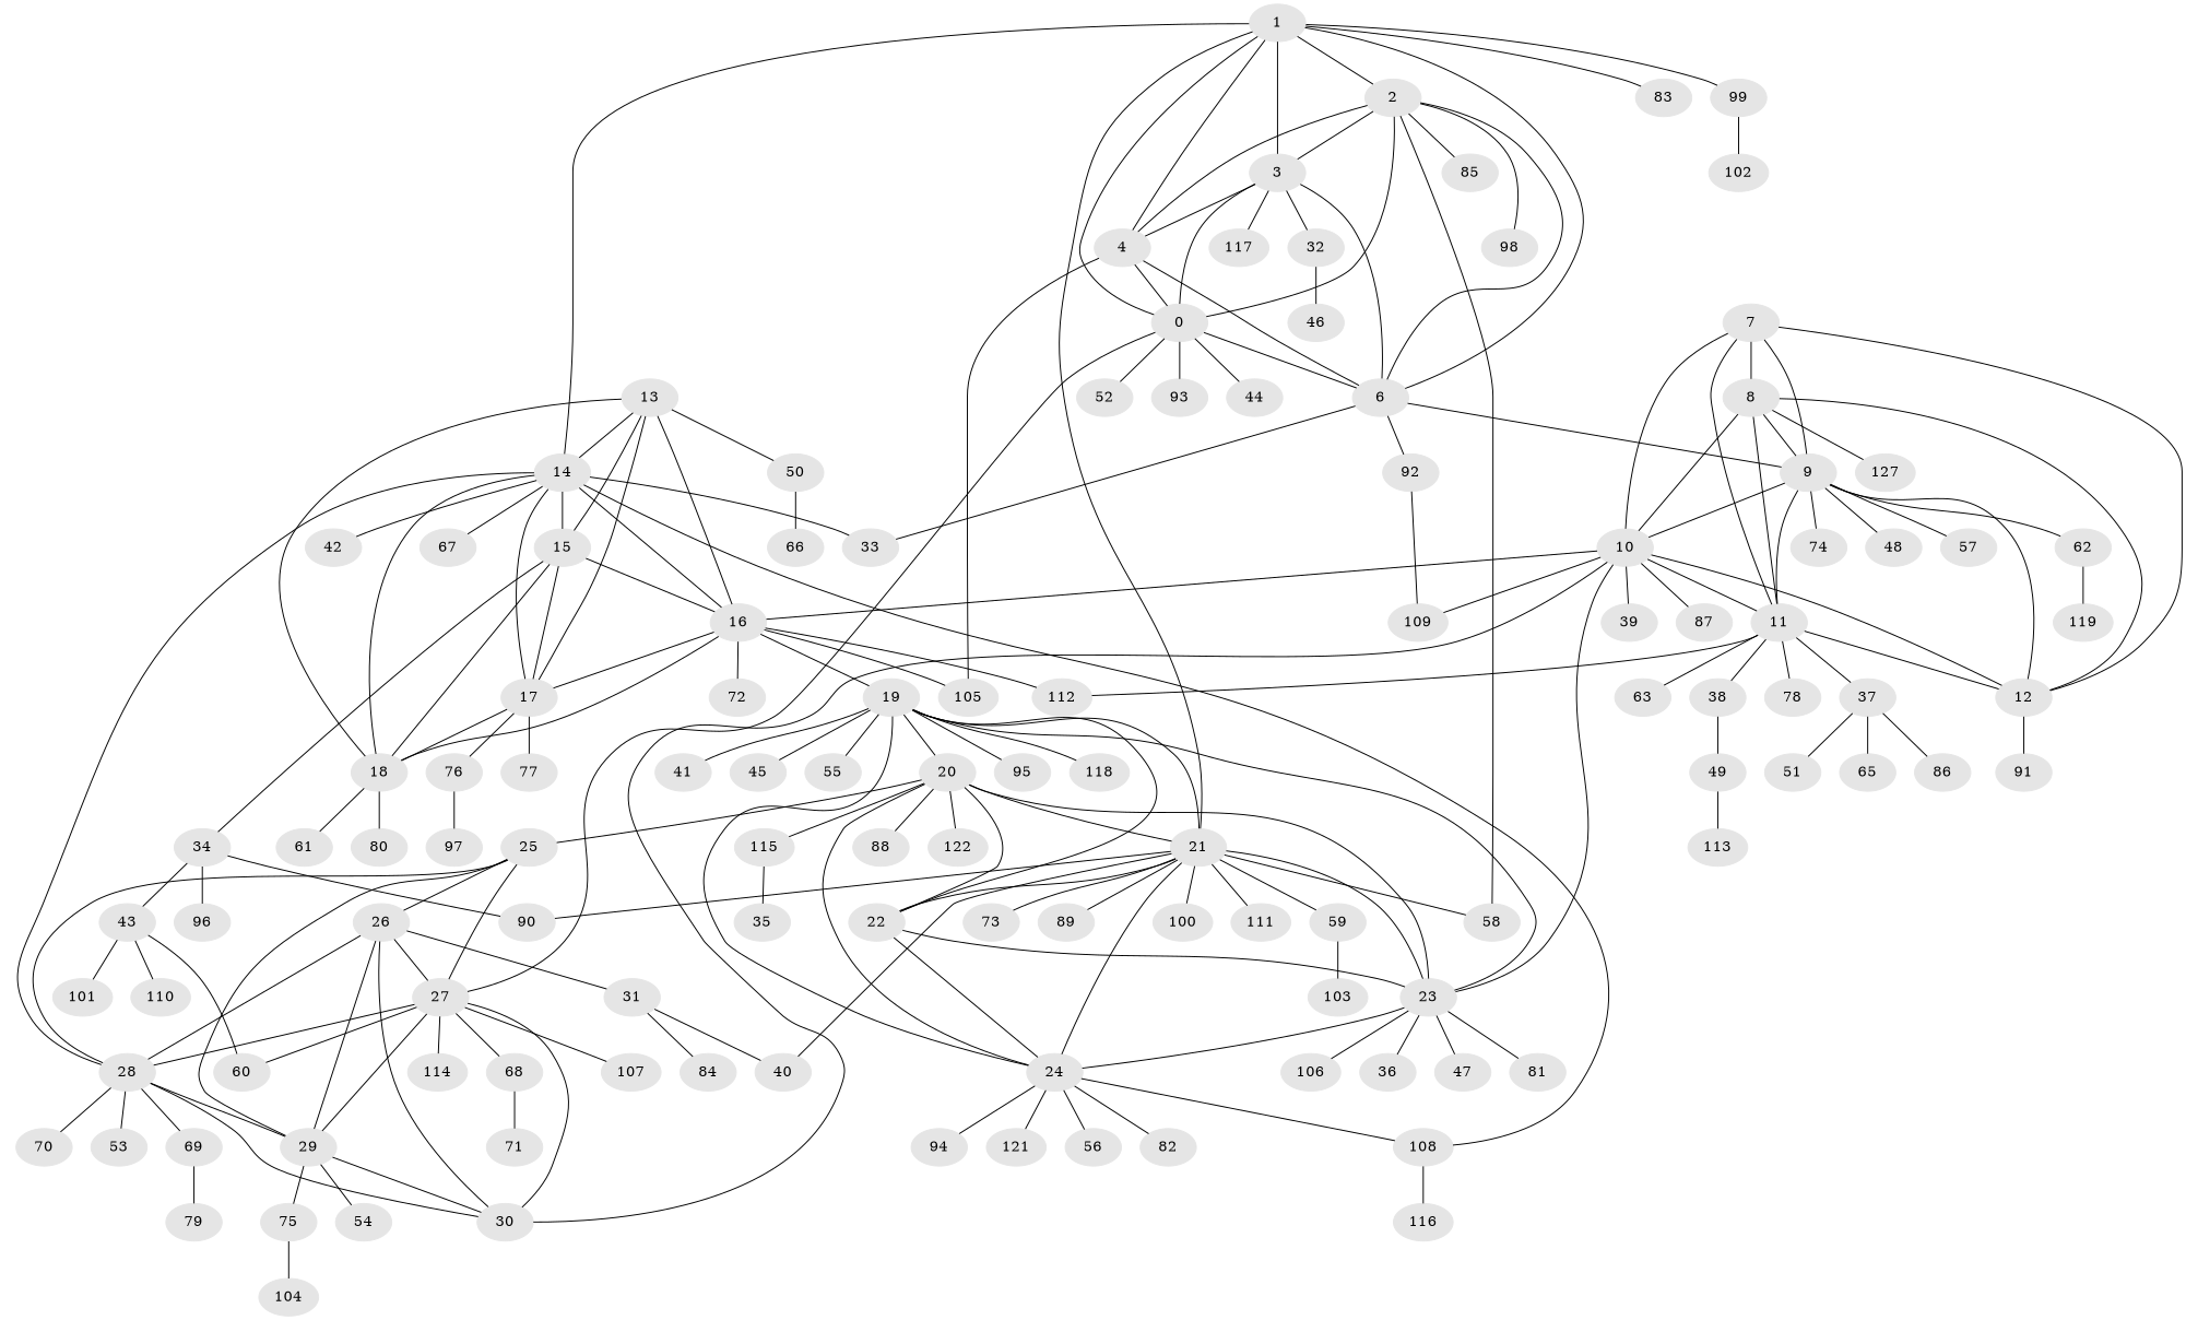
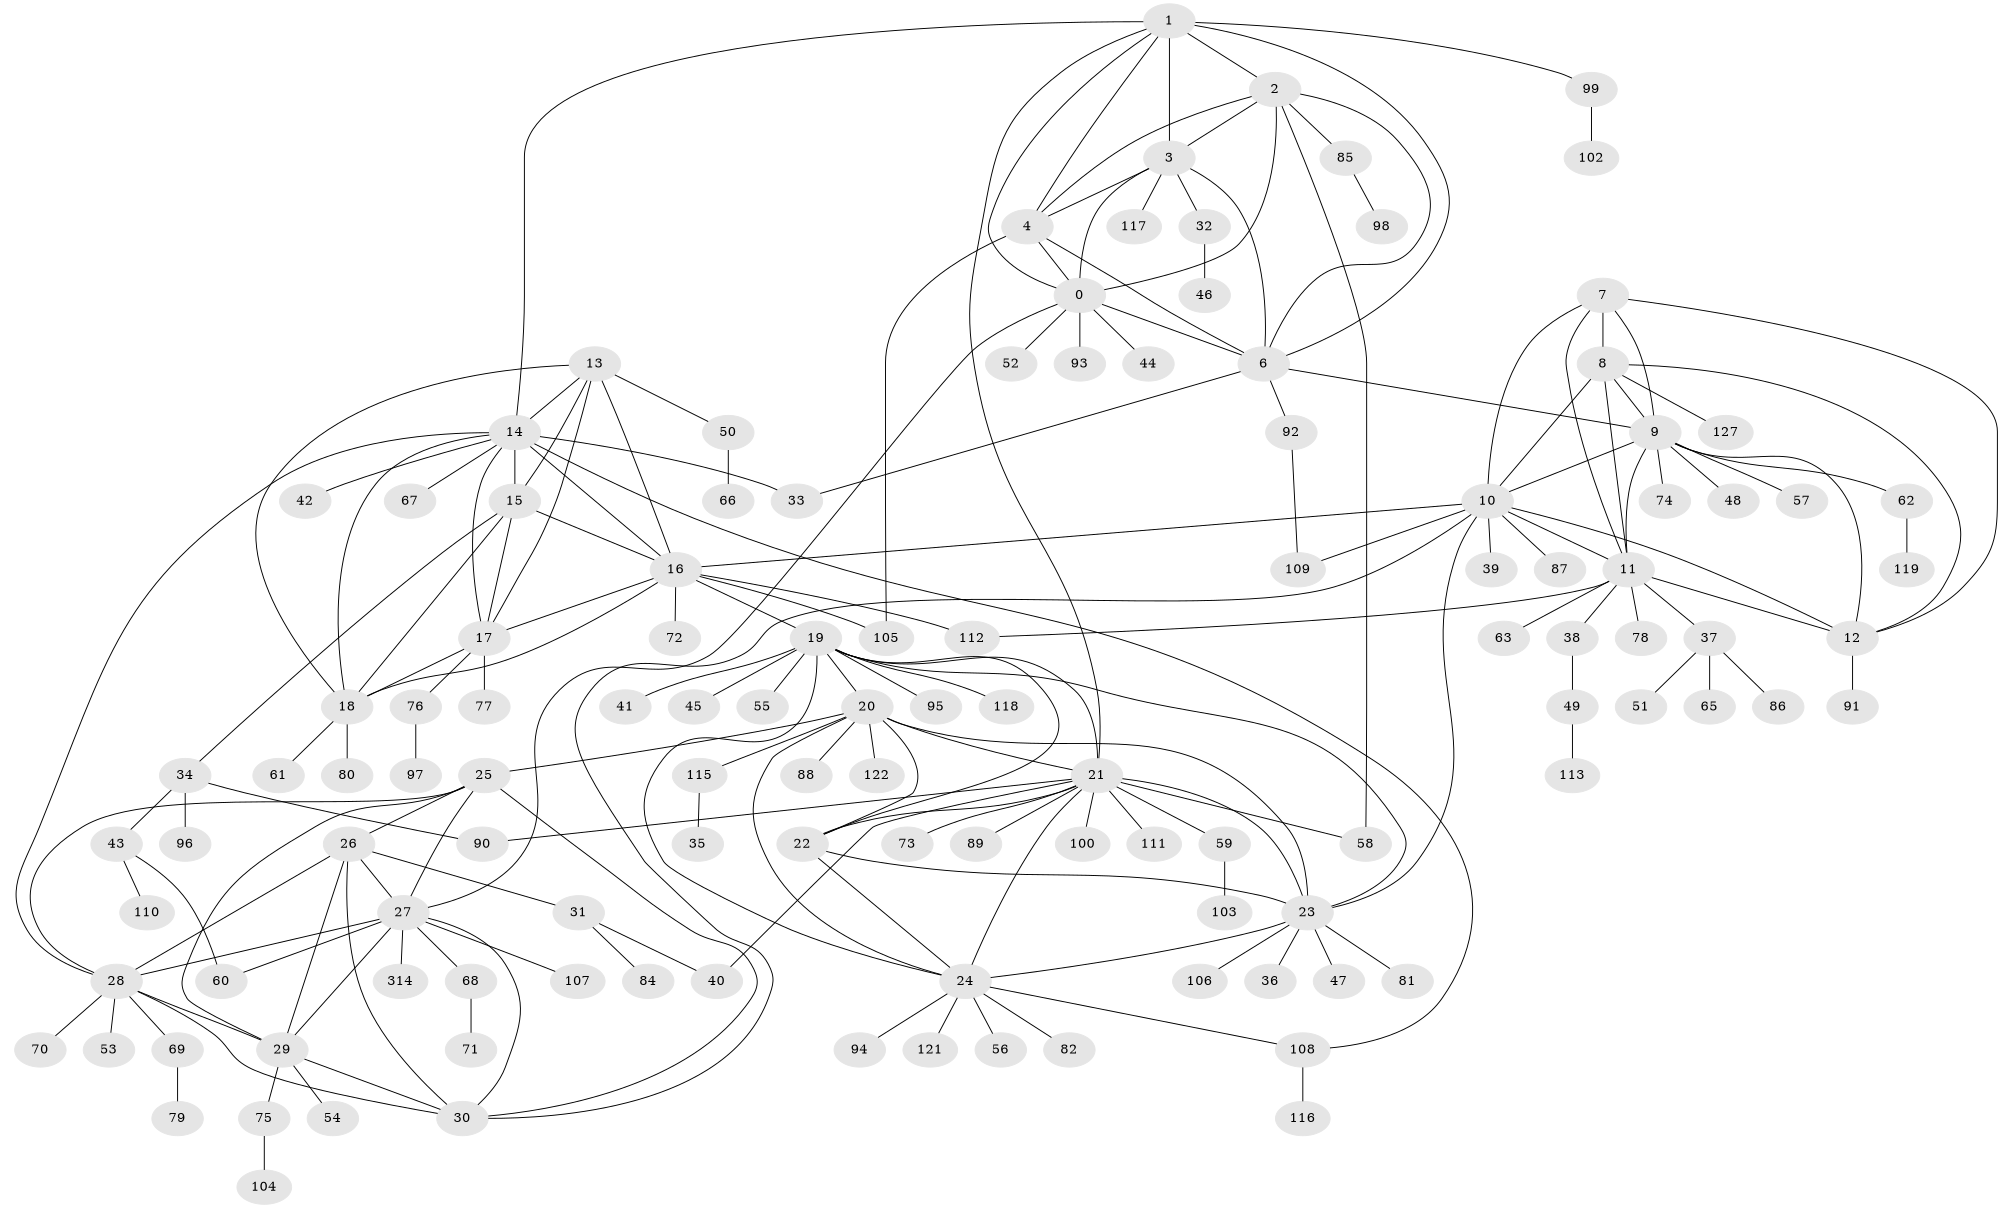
  graph {
    node [color=gray90 style=filled]
    1
    2
    3
    4
    n5 [label=0]
    6
    14
    21
-   83
    99
    58
    85
    98
    32
    117
    105
    27
    44
    52
    93
    9
    33
    92
    16
    15
    17
    18
    28
    42
    67
    108
    23
    22
    24
    40
    59
    73
    89
    90
    100
    111
    102
    46
    30
    29
    60
    68
    107
-   114
+   114 [label=314]
    10
    11
    12
    48
    57
    62
    74
    109
    7
    8
    n60 [label=127]
    39
    87
    37
    38
    63
    78
    112
    91
    119
    19
    72
    36
    47
    81
    106
    51
    65
    86
    49
    13
    50
    34
    76
    77
    61
    80
    66
    53
    69
    70
    116
    43
    96
    20
    41
    45
    55
    95
    118
    97
    25
    88
    115
    122
    56
    82
    94
    121
    26
    35
    103
    31
    54
    75
    84
    71
    79
    104
-   101
    110
    113
    1 -- 2
    1 -- 3
    1 -- 4
    1 -- n5
    1 -- 6
    1 -- 14
    1 -- 21
-   1 -- 83
    1 -- 99
    2 -- 3
    2 -- 4
    2 -- n5
    2 -- 6
    2 -- 58
    2 -- 85
-   2 -- 98
+   85 -- 98
    3 -- 4
    3 -- n5
    3 -- 6
    3 -- 32
    3 -- 117
    4 -- n5
    4 -- 6
    4 -- 105
    n5 -- 6
    n5 -- 27
    n5 -- 44
    n5 -- 52
    n5 -- 93
    6 -- 9
    6 -- 33
    6 -- 92
    14 -- 33
    14 -- 16
    14 -- 15
    14 -- 17
    14 -- 18
    14 -- 28
    14 -- 42
    14 -- 67
    14 -- 108
    21 -- 58
    21 -- 23
    21 -- 22
    21 -- 24
    21 -- 40
    21 -- 59
    21 -- 73
    21 -- 89
    21 -- 90
    21 -- 100
    21 -- 111
    99 -- 102
    32 -- 46
    27 -- 28
    27 -- 30
    27 -- 29
    27 -- 60
    27 -- 68
    27 -- 107
    27 -- 114
    9 -- 10
    9 -- 11
    9 -- 12
    9 -- 48
    9 -- 57
    9 -- 62
    9 -- 74
    92 -- 109
    16 -- 105
    16 -- 17
    16 -- 18
    16 -- 112
    16 -- 19
    16 -- 72
    15 -- 16
    15 -- 17
    15 -- 18
    15 -- 34
    17 -- 18
    17 -- 76
    17 -- 77
    18 -- 61
    18 -- 80
    28 -- 30
    28 -- 29
    28 -- 53
    28 -- 69
    28 -- 70
    108 -- 116
    23 -- 24
    23 -- 36
    23 -- 47
    23 -- 81
    23 -- 106
    22 -- 23
    22 -- 24
    24 -- 108
    24 -- 56
    24 -- 82
    24 -- 94
    24 -- 121
    59 -- 103
    29 -- 30
    29 -- 54
    29 -- 75
    68 -- 71
    10 -- 16
    10 -- 23
    10 -- 30
    10 -- 11
    10 -- 12
    10 -- 109
    10 -- 39
    10 -- 87
    11 -- 12
    11 -- 37
    11 -- 38
    11 -- 63
    11 -- 78
    11 -- 112
    12 -- 91
    62 -- 119
    7 -- 9
    7 -- 10
    7 -- 11
    7 -- 12
    7 -- 8
    8 -- 9
    8 -- 10
    8 -- 11
    8 -- 12
    8 -- n60
    37 -- 51
    37 -- 65
    37 -- 86
    38 -- 49
    19 -- 21
    19 -- 23
    19 -- 22
    19 -- 24
    19 -- 20
    19 -- 41
    19 -- 45
    19 -- 55
    19 -- 95
    19 -- 118
    49 -- 113
    13 -- 14
    13 -- 16
    13 -- 15
    13 -- 17
    13 -- 18
    13 -- 50
    50 -- 66
    34 -- 90
    34 -- 43
    34 -- 96
    76 -- 97
    69 -- 79
    43 -- 60
-   43 -- 101
    43 -- 110
    20 -- 21
    20 -- 23
    20 -- 22
    20 -- 24
    20 -- 25
    20 -- 88
    20 -- 115
    20 -- 122
    25 -- 27
    25 -- 28
+   25 -- 30
    25 -- 29
    25 -- 26
    115 -- 35
    26 -- 27
    26 -- 28
    26 -- 30
    26 -- 29
    26 -- 31
    31 -- 40
    31 -- 84
    75 -- 104
  }
